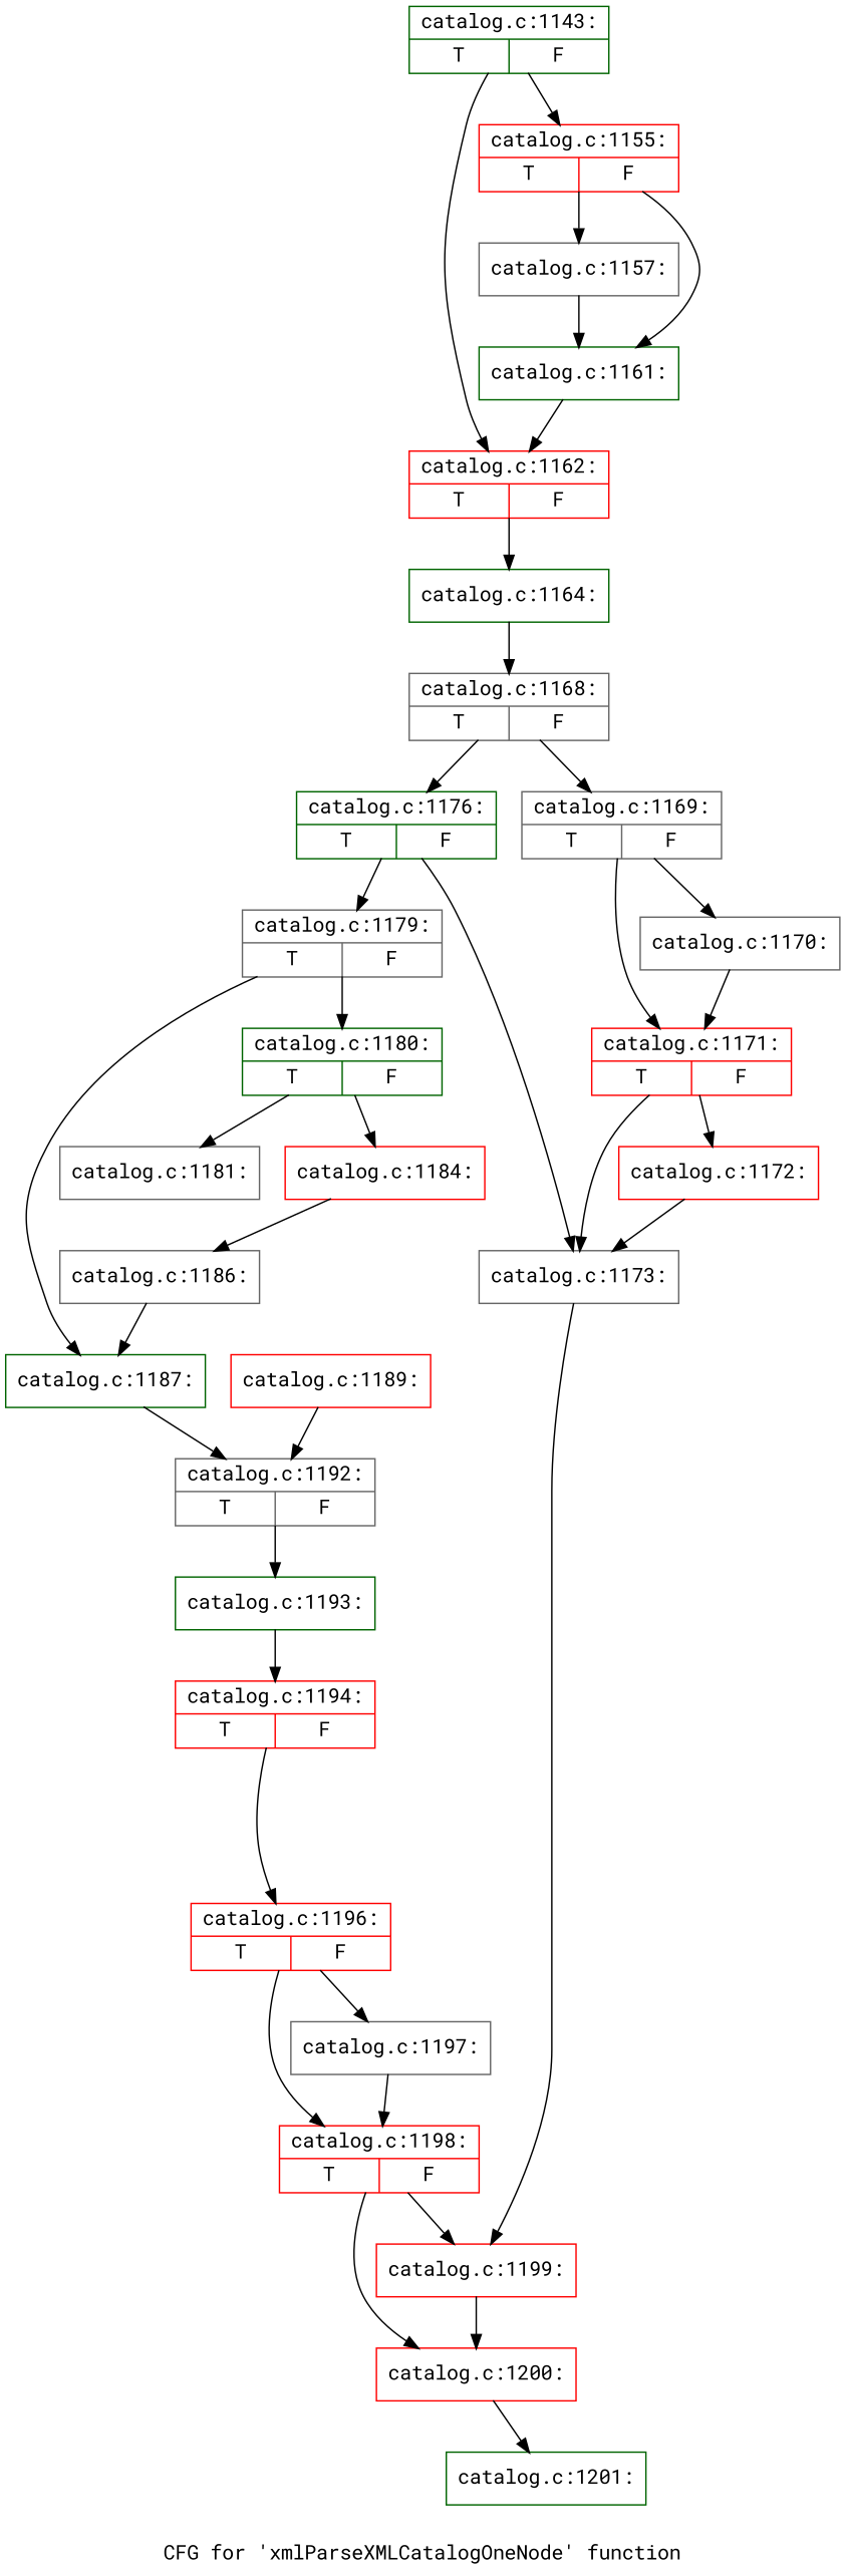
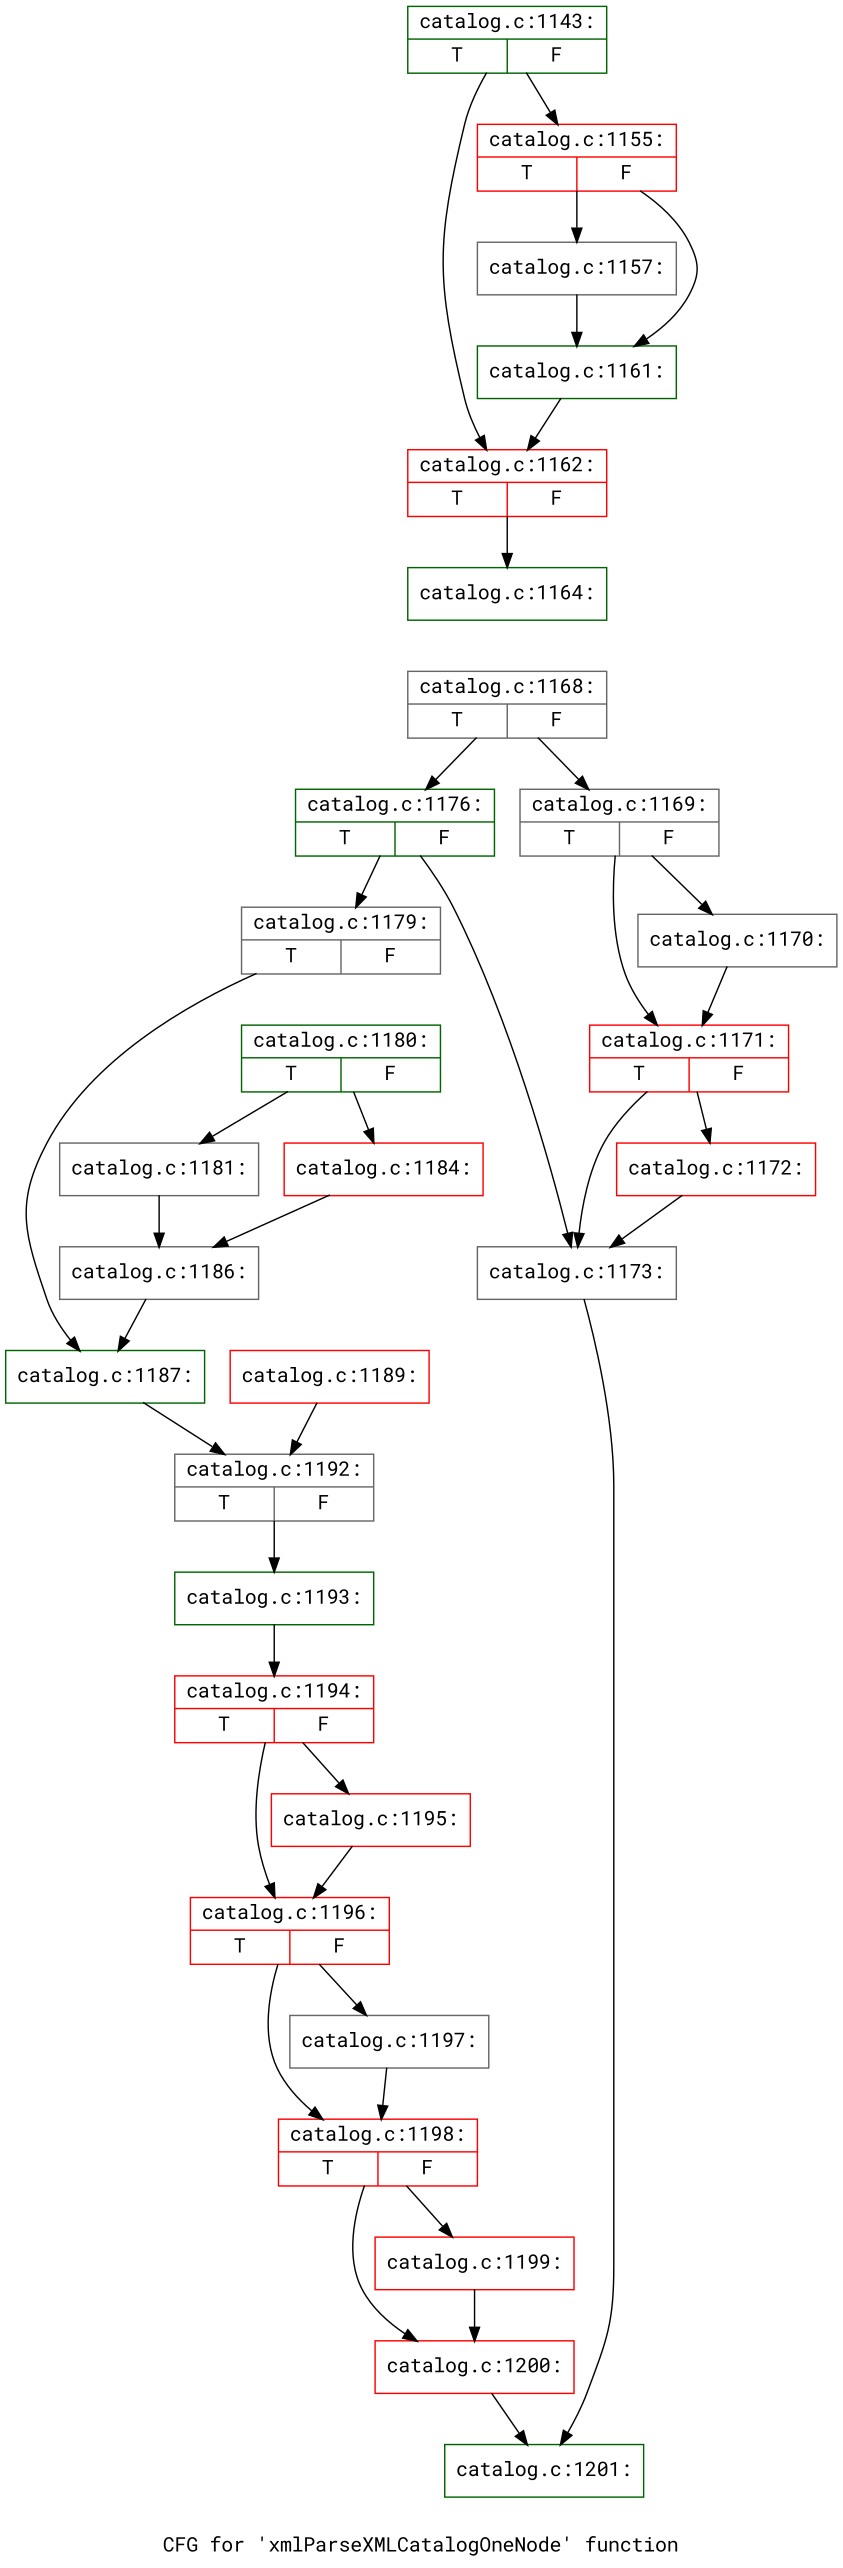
  digraph {
    fontname="Roboto Mono"
    label="CFG for 'xmlParseXMLCatalogOneNode' function"
    node [color=red fontname="Roboto Mono" shape=record]
    edge [fontname="Roboto Mono"]
    n1 [color=darkgreen label="{catalog.c:1143:|{<s0>T|<s1>F}}"]
    n2 [label="{catalog.c:1155:|{<s0>T|<s1>F}}"]
    n3 [label="{catalog.c:1162:|{<s0>T|<s1>F}}"]
    n4 [color=gray40 label="{catalog.c:1157:}"]
    n5 [color=darkgreen label="{catalog.c:1161:}"]
    n6 [color=darkgreen label="{catalog.c:1164:}"]
    n7 [color=gray40 label="{catalog.c:1168:|{<s0>T|<s1>F}}"]
    n8 [color=darkgreen label="{catalog.c:1176:|{<s0>T|<s1>F}}"]
    n9 [color=gray40 label="{catalog.c:1169:|{<s0>T|<s1>F}}"]
    n10 [color=gray40 label="{catalog.c:1179:|{<s0>T|<s1>F}}"]
    n11 [color=gray40 label="{catalog.c:1173:}"]
    n12 [color=gray40 label="{catalog.c:1170:}"]
    n13 [label="{catalog.c:1171:|{<s0>T|<s1>F}}"]
    n14 [color=darkgreen label="{catalog.c:1180:|{<s0>T|<s1>F}}"]
    n15 [color=darkgreen label="{catalog.c:1187:}"]
    n16 [label="{catalog.c:1189:}"]
    n17 [color=gray40 label="{catalog.c:1192:|{<s0>T|<s1>F}}"]
    n18 [label="{catalog.c:1172:}"]
    n19 [color=darkgreen label="{catalog.c:1201:}"]
    n20 [color=gray40 label="{catalog.c:1181:}"]
    n21 [label="{catalog.c:1184:}"]
    n22 [color=darkgreen label="{catalog.c:1193:}"]
    n23 [color=gray40 label="{catalog.c:1186:}"]
    n24 [label="{catalog.c:1194:|{<s0>T|<s1>F}}"]
+   n25 [label="{catalog.c:1195:}"]
    n26 [label="{catalog.c:1196:|{<s0>T|<s1>F}}"]
    n27 [color=gray40 label="{catalog.c:1197:}"]
    n28 [label="{catalog.c:1198:|{<s0>T|<s1>F}}"]
    n29 [label="{catalog.c:1199:}"]
    n30 [label="{catalog.c:1200:}"]
    n1 -> n2
    n1 -> n3
    n2 -> n4
    n2 -> n5
    n3 -> n6
    n4 -> n5
    n5 -> n3
-   n6 -> n7
    n7 -> n8
    n7 -> n9
    n8 -> n10
    n8 -> n11
    n9 -> n12
    n9 -> n13
-   n10 -> n14
    n10 -> n15
-   n11 -> n29
+   n11 -> n19
    n12 -> n13
    n13 -> n11
    n13 -> n18
    n14 -> n20
    n14 -> n21
    n15 -> n17
    n16 -> n17
    n17 -> n22
    n18 -> n11
+   n20 -> n23
    n21 -> n23
    n22 -> n24
    n23 -> n15
+   n24 -> n25
    n24 -> n26
+   n25 -> n26
    n26 -> n27
    n26 -> n28
    n27 -> n28
    n28 -> n29
    n28 -> n30
    n29 -> n30
    n30 -> n19
  }
